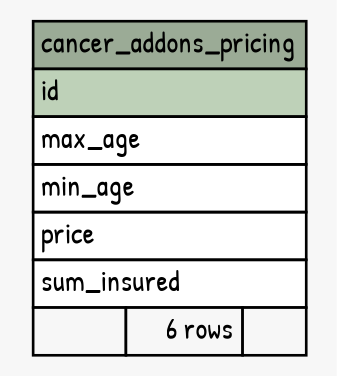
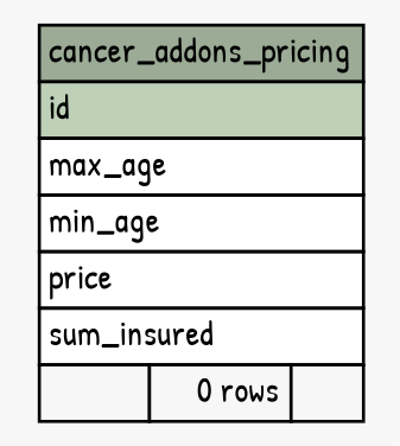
  digraph {
    bgcolor="#f7f7f7"
    fontname="Patrick Hand"
    fontsize=11
    nodesep=0.18
    rankdir=RL
    ranksep=0.46
-   n1 [fontname="Patrick Hand" fontsize=11 label=<     <TABLE BORDER="0" CELLBORDER="1" CELLSPACING="0" BGCOLOR="#ffffff">       <TR><TD COLSPAN="3" BGCOLOR="#9bab96" ALIGN="CENTER">cancer_addons_pricing</TD></TR>       <TR><TD PORT="id" COLSPAN="3" BGCOLOR="#bed1b8" ALIGN="LEFT">id</TD></TR>       <TR><TD PORT="max_age" COLSPAN="3" ALIGN="LEFT">max_age</TD></TR>       <TR><TD PORT="min_age" COLSPAN="3" ALIGN="LEFT">min_age</TD></TR>       <TR><TD PORT="price" COLSPAN="3" ALIGN="LEFT">price</TD></TR>       <TR><TD PORT="sum_insured" COLSPAN="3" ALIGN="LEFT">sum_insured</TD></TR>       <TR><TD ALIGN="LEFT" BGCOLOR="#f7f7f7">  </TD><TD ALIGN="RIGHT" BGCOLOR="#f7f7f7">6 rows</TD><TD ALIGN="RIGHT" BGCOLOR="#f7f7f7">  </TD></TR>     </TABLE>> shape=plaintext]
+   n1 [fontname="Patrick Hand" fontsize=11 label=<     <TABLE BORDER="0" CELLBORDER="1" CELLSPACING="0" BGCOLOR="#ffffff">       <TR><TD COLSPAN="3" BGCOLOR="#9bab96" ALIGN="CENTER">cancer_addons_pricing</TD></TR>       <TR><TD PORT="id" COLSPAN="3" BGCOLOR="#bed1b8" ALIGN="LEFT">id</TD></TR>       <TR><TD PORT="max_age" COLSPAN="3" ALIGN="LEFT">max_age</TD></TR>       <TR><TD PORT="min_age" COLSPAN="3" ALIGN="LEFT">min_age</TD></TR>       <TR><TD PORT="price" COLSPAN="3" ALIGN="LEFT">price</TD></TR>       <TR><TD PORT="sum_insured" COLSPAN="3" ALIGN="LEFT">sum_insured</TD></TR>       <TR><TD ALIGN="LEFT" BGCOLOR="#f7f7f7">  </TD><TD ALIGN="RIGHT" BGCOLOR="#f7f7f7">0 rows</TD><TD ALIGN="RIGHT" BGCOLOR="#f7f7f7">  </TD></TR>     </TABLE>> shape=plaintext]
  }
